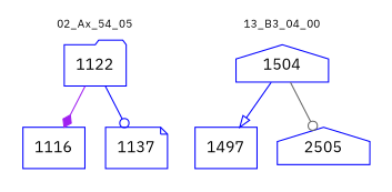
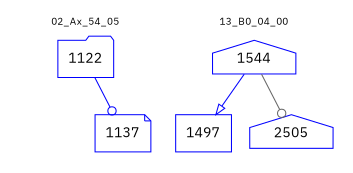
  digraph {
    fontname="IBM Plex Sans"
    node [color=blue fontname="IBM Plex Sans" shape=box]
    edge [arrowhead=odot color=blue fontname="IBM Plex Sans"]
    n1 [label=1122 shape=folder]
-   n2 [label=1116]
    n3 [label=1137 shape=note]
-   n4 [label=1504 shape=house]
+   n4 [label=1544 shape=house]
    n5 [label=1497]
    n6 [label=2505 shape=house]
    subgraph cluster_1 {
      color=white
      fontsize=10
      label="02_Ax_54_05"
      n1
-     n2
      n3
    }
    subgraph cluster_2 {
      color=white
      fontsize=10
-     label="13_B3_04_00"
+     label="13_B0_04_00"
      n4
      n5
      n6
    }
-   n1 -> n2 [arrowhead=diamond color=purple]
    n1 -> n3
    n4 -> n5 [arrowhead=onormal]
    n4 -> n6 [color=gray40]
  }
